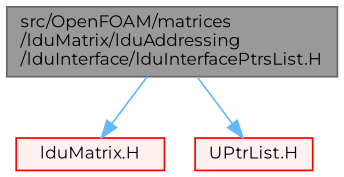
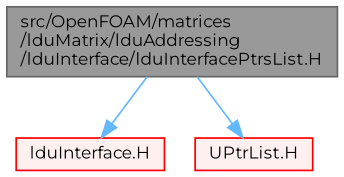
  digraph {
    fontname=Montserrat
    node [color=red fillcolor="#FFF0F0" fontname=Montserrat fontsize=10 shape=box style=filled]
    edge [color=steelblue1 fontname=Montserrat fontsize=10 labelfontname=Helvetica labelfontsize=10 style=solid]
    n1 [color=gray40 fillcolor=grey60 fontcolor=black height=0.2 label="src/OpenFOAM/matrices\l/lduMatrix/lduAddressing\l/lduInterface/lduInterfacePtrsList.H" width=0.4]
-   n2 [height=0.2 label="lduMatrix.H" width=0.4]
+   n2 [height=0.2 label="lduInterface.H" width=0.4]
    n3 [height=0.2 label="UPtrList.H" width=0.4]
    n1 -> n2
    n1 -> n3
  }
